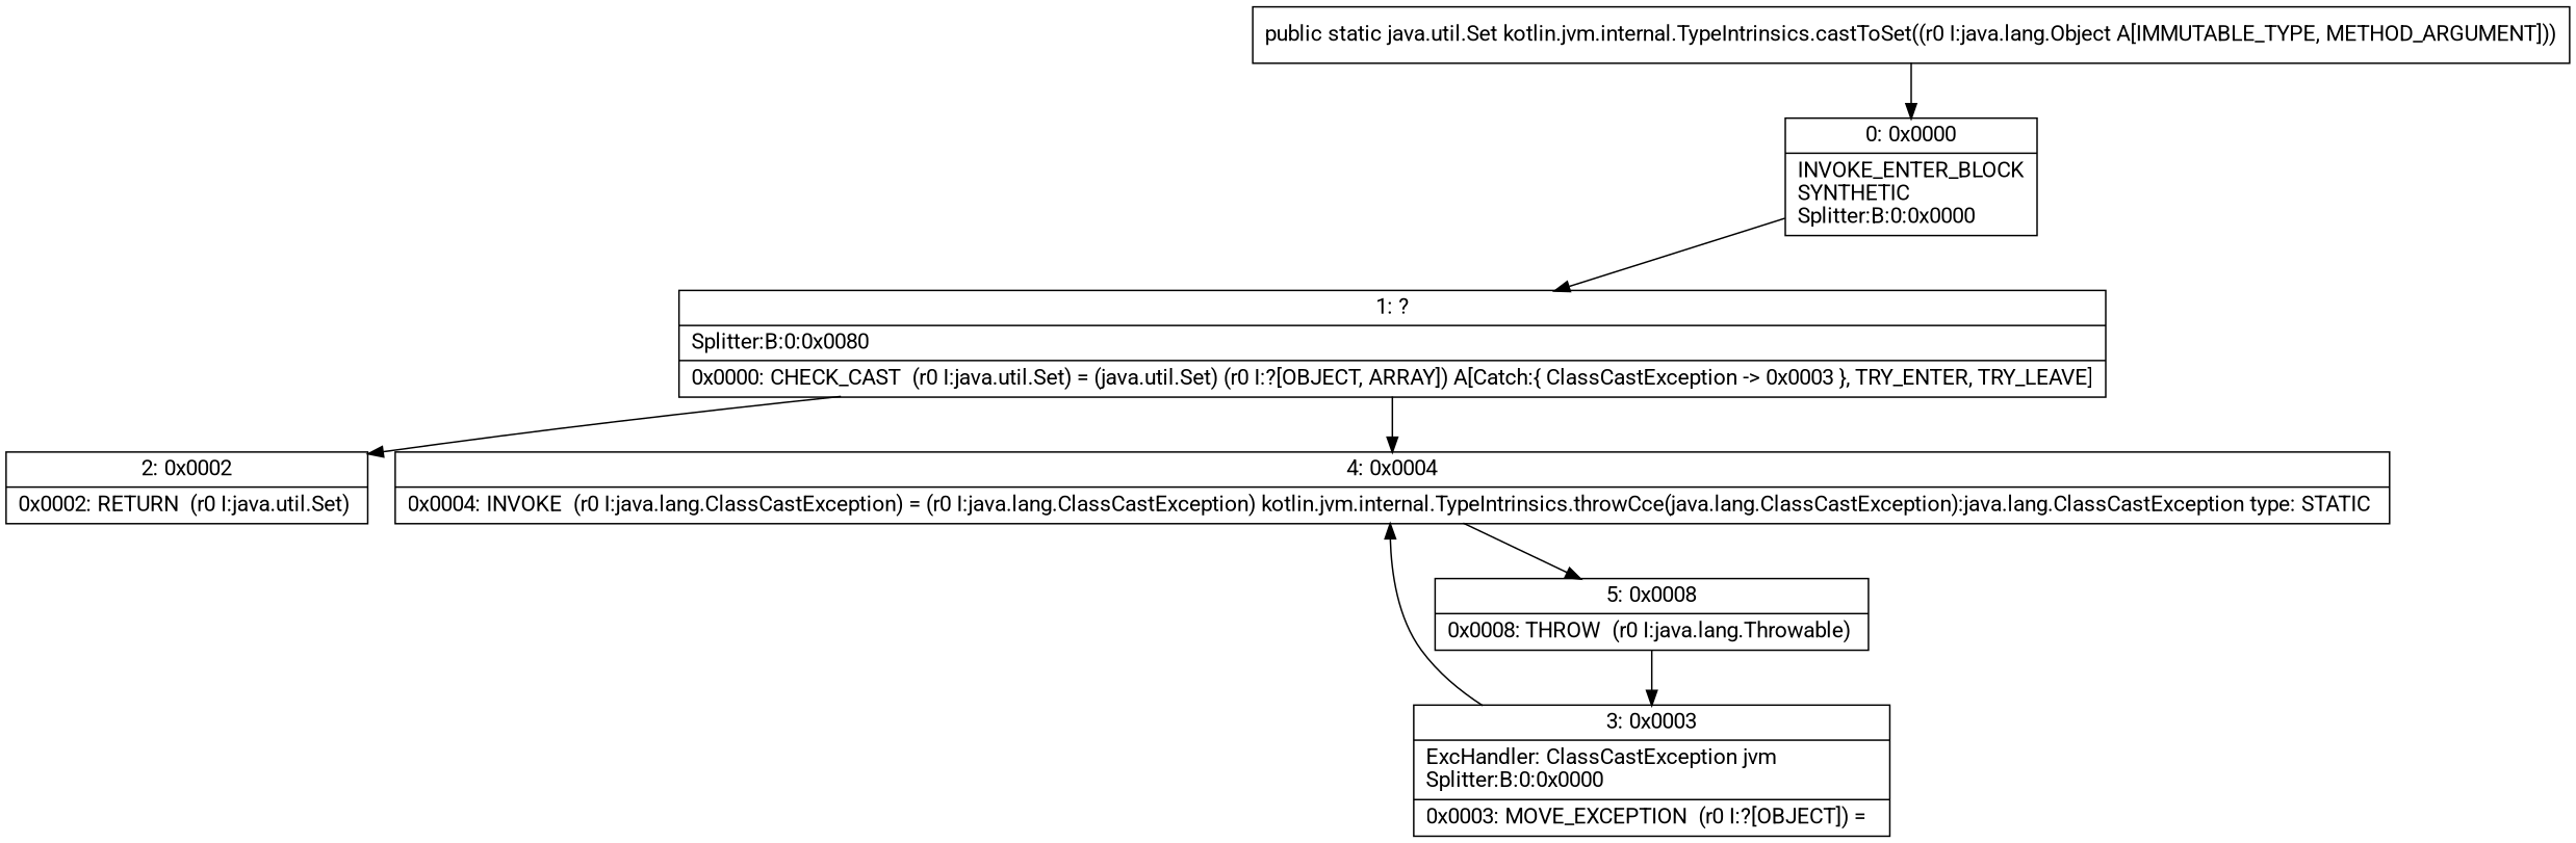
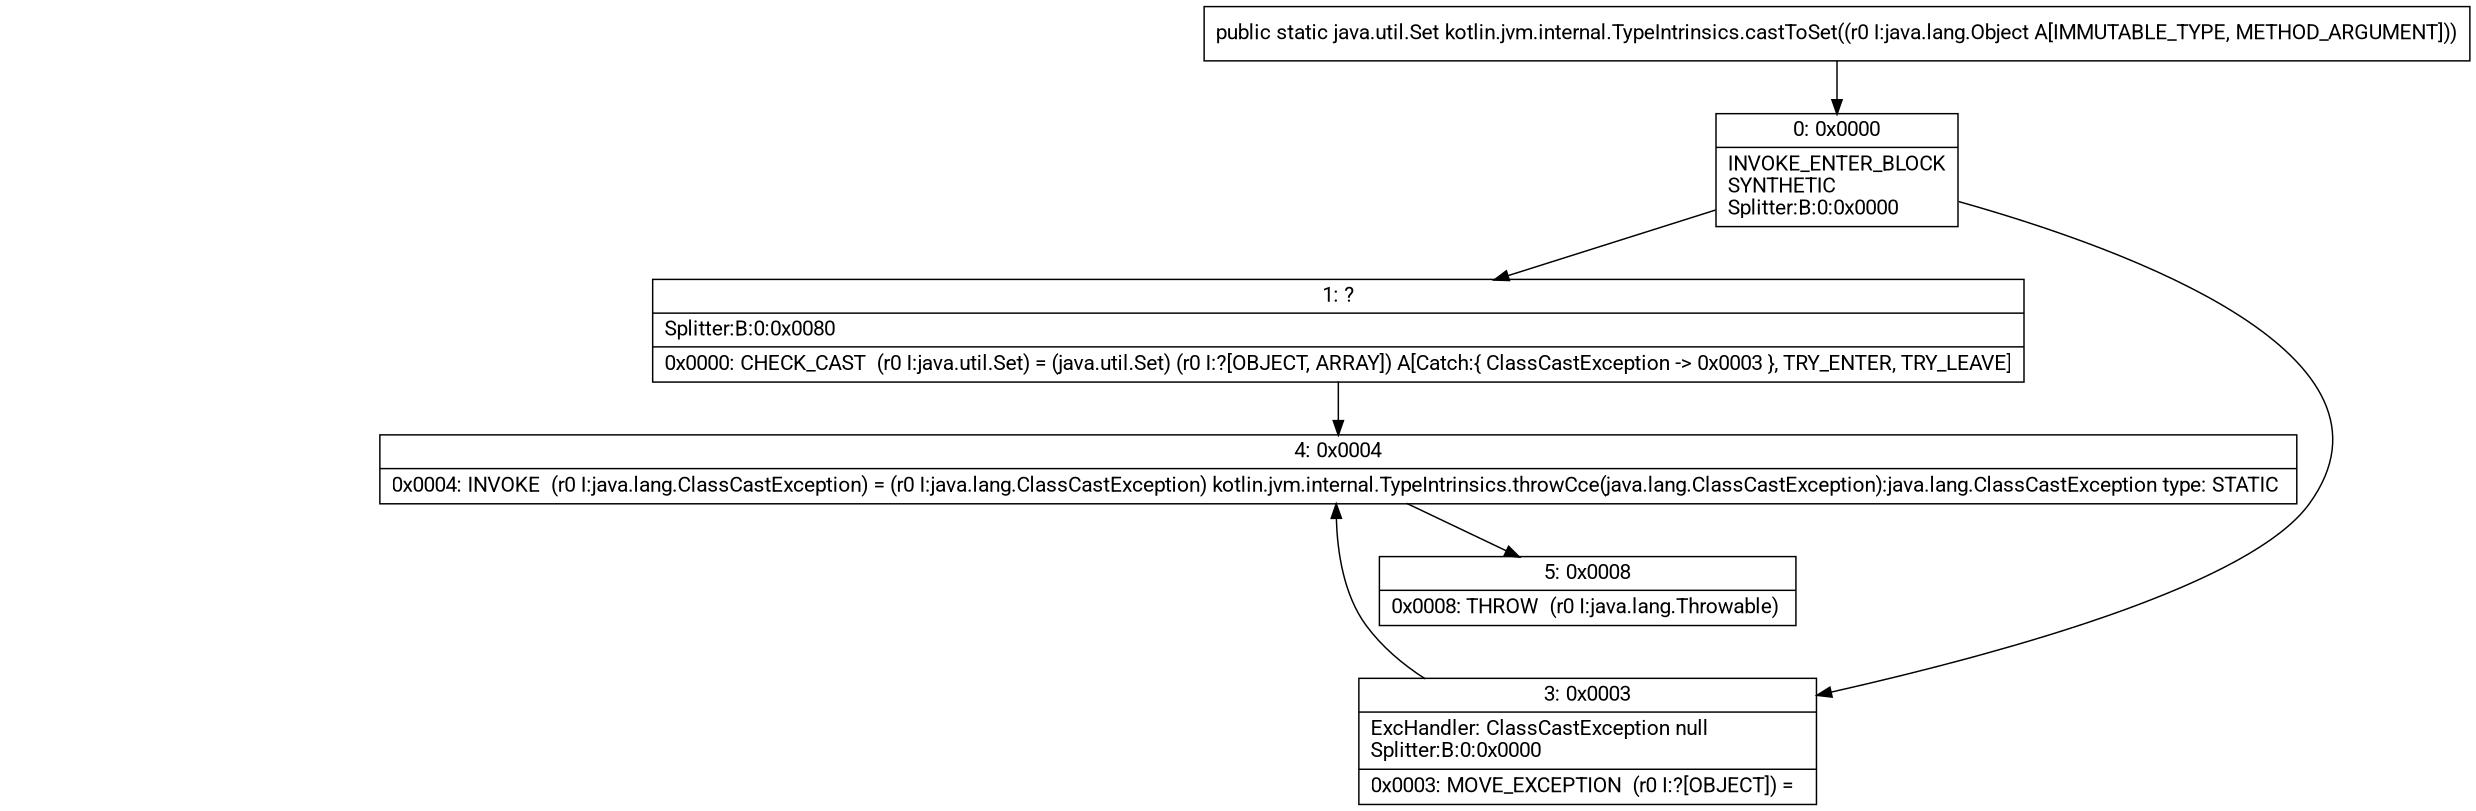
  digraph {
    fontname=Roboto
    node [fontname=Roboto shape=record]
    edge [fontname=Roboto]
    n1 [label="{0\:\ 0x0000|INVOKE_ENTER_BLOCK\lSYNTHETIC\lSplitter:B:0:0x0000\l}"]
    n2 [label="{1\:\ ?|Splitter:B:0:0x0080\l|0x0000: CHECK_CAST  (r0 I:java.util.Set) = (java.util.Set) (r0 I:?[OBJECT, ARRAY]) A[Catch:\{ ClassCastException \-\> 0x0003 \}, TRY_ENTER, TRY_LEAVE]\l}"]
-   n3 [label="{3\:\ 0x0003|ExcHandler: ClassCastException jvm\lSplitter:B:0:0x0000\l|0x0003: MOVE_EXCEPTION  (r0 I:?[OBJECT]) =  \l}"]
-   n4 [label="{2\:\ 0x0002|0x0002: RETURN  (r0 I:java.util.Set) \l}"]
+   n3 [label="{3\:\ 0x0003|ExcHandler: ClassCastException null\lSplitter:B:0:0x0000\l|0x0003: MOVE_EXCEPTION  (r0 I:?[OBJECT]) =  \l}"]
    n5 [label="{4\:\ 0x0004|0x0004: INVOKE  (r0 I:java.lang.ClassCastException) = (r0 I:java.lang.ClassCastException) kotlin.jvm.internal.TypeIntrinsics.throwCce(java.lang.ClassCastException):java.lang.ClassCastException type: STATIC \l}"]
    n6 [label="{5\:\ 0x0008|0x0008: THROW  (r0 I:java.lang.Throwable) \l}"]
    n7 [label="{public static java.util.Set kotlin.jvm.internal.TypeIntrinsics.castToSet((r0 I:java.lang.Object A[IMMUTABLE_TYPE, METHOD_ARGUMENT])) }"]
    n1 -> n2
-   n6 -> n3
-   n2 -> n4
+   n1 -> n3
    n2 -> n5
    n3 -> n5
    n5 -> n6
    n7 -> n1
  }
